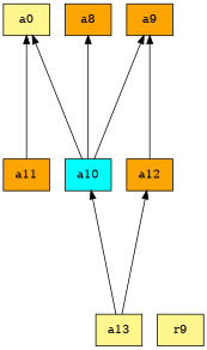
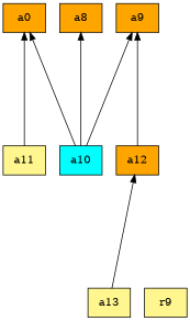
  digraph {
    rankdir=BT
    ranksep=2.0
    node [fillcolor=orange shape=record style=filled]
-   n1 [label="{a11}"]
-   n2 [fillcolor=khaki1 label="{a0}"]
+   n1 [fillcolor=khaki1 label="{a11}"]
+   n2 [label="{a0}"]
    n3 [label="{a9}"]
    n4 [fillcolor=khaki1 label="{a13}"]
    n5 [fillcolor=cyan label="{a10}"]
    n6 [label="{a12}"]
    n7 [label="{a8}"]
    n8 [fillcolor=khaki1 label="{r9}"]
    n1 -> n2
-   n4 -> n5
    n4 -> n6
    n5 -> n2
    n5 -> n3
    n5 -> n7
    n6 -> n3
  }
